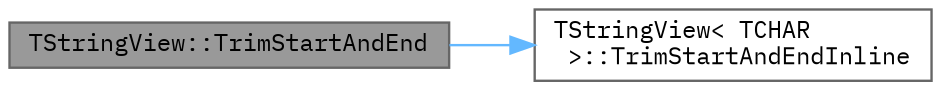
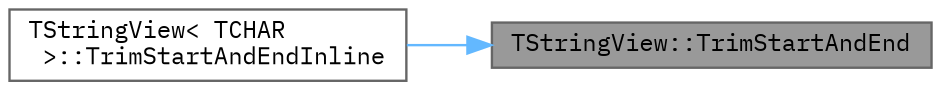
  digraph {
    rankdir=RL
    fontname="IBM Plex Mono"
    node [fontname="IBM Plex Mono" fontsize=10 shape=box style=filled]
    n1 [color=gray40 fillcolor=grey60 fontcolor=black height=0.2 label="TStringView::TrimStartAndEnd" width=0.4]
    n2 [color=grey40 fillcolor=white height=0.2 label="TStringView\< TCHAR\l \>::TrimStartAndEndInline" width=0.4]
-   n2 -> n1 [color=steelblue1 dir=back fontname="IBM Plex Mono" fontsize=10 labelfontname=Helvetica labelfontsize=10 style=solid]
+   n1 -> n2 [color=steelblue1 dir=back fontname="IBM Plex Mono" fontsize=10 labelfontname=Helvetica labelfontsize=10 style=solid]
  }
